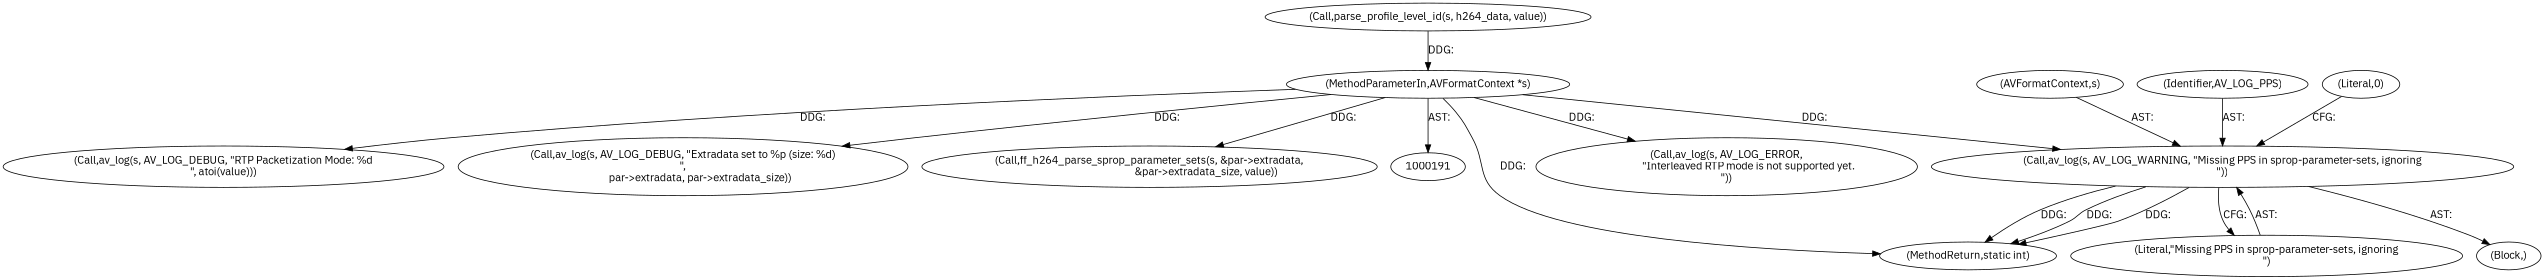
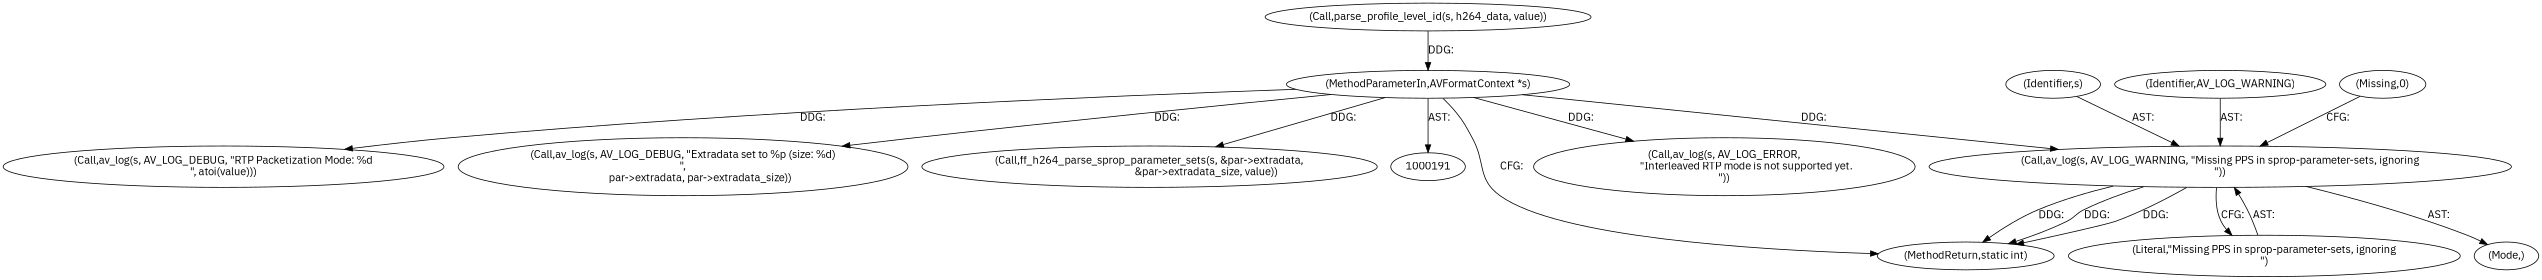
  digraph {
    fontname="IBM Plex Sans"
    node [fontname="IBM Plex Sans"]
    edge [fontname="IBM Plex Sans"]
    n1 [label="(Call,av_log(s, AV_LOG_WARNING, \"Missing PPS in sprop-parameter-sets, ignoring\n\"))"]
    n2 [label="(MethodReturn,static int)"]
    n3 [label="(Literal,\"Missing PPS in sprop-parameter-sets, ignoring\n\")"]
-   n4 [label="(Block,)"]
+   n4 [label="(Mode,)"]
    n5 [label="(MethodParameterIn,AVFormatContext *s)"]
    n6 [label="(Call,av_log(s, AV_LOG_ERROR,\n                   \"Interleaved RTP mode is not supported yet.\n\"))"]
    n7 [label="(Call,av_log(s, AV_LOG_DEBUG, \"RTP Packetization Mode: %d\n\", atoi(value)))"]
    n8 [label="(Call,av_log(s, AV_LOG_DEBUG, \"Extradata set to %p (size: %d)\n\",\n               par->extradata, par->extradata_size))"]
    n9 [label="(Call,ff_h264_parse_sprop_parameter_sets(s, &par->extradata,\n                                                 &par->extradata_size, value))"]
    n10 [label=1000191]
    n11 [label="(Call,parse_profile_level_id(s, h264_data, value))"]
-   n12 [label="(AVFormatContext,s)"]
-   n13 [label="(Identifier,AV_LOG_PPS)"]
-   n14 [label="(Literal,0)"]
+   n12 [label="(Identifier,s)"]
+   n13 [label="(Identifier,AV_LOG_WARNING)"]
+   n14 [label="(Missing,0)"]
    n1 -> n2 [label="DDG: "]
    n1 -> n2 [label="DDG: "]
    n1 -> n2 [label="DDG: "]
    n1 -> n3 [label="CFG: "]
    n1 -> n4 [label="AST: "]
    n3 -> n1 [label="AST: "]
    n5 -> n1 [label="DDG: "]
-   n5 -> n2 [label="DDG: "]
+   n5 -> n2 [label="CFG: "]
    n5 -> n6 [label="DDG: "]
    n5 -> n7 [label="DDG: "]
    n5 -> n8 [label="DDG: "]
    n5 -> n9 [label="DDG: "]
    n5 -> n10 [label="AST: "]
    n11 -> n5 [label="DDG: "]
    n12 -> n1 [label="AST: "]
    n13 -> n1 [label="AST: "]
    n14 -> n1 [label="CFG: "]
  }
